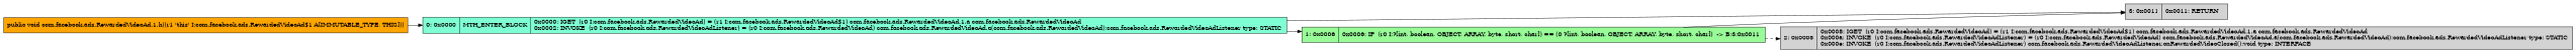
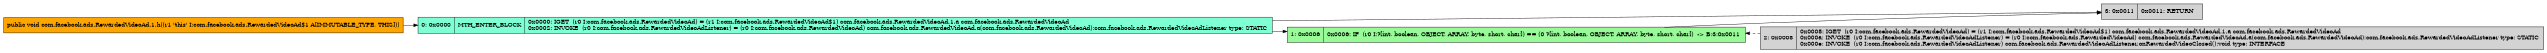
  digraph {
    rankdir=LR
    node [fillcolor=lightgrey shape=record style=filled]
    n1 [fillcolor=aquamarine label="{0\:\ 0x0000|MTH_ENTER_BLOCK\l|0x0000: IGET  (r0 I:com.facebook.ads.RewardedVideoAd) = (r1 I:com.facebook.ads.RewardedVideoAd$1) com.facebook.ads.RewardedVideoAd.1.a com.facebook.ads.RewardedVideoAd \l0x0002: INVOKE  (r0 I:com.facebook.ads.RewardedVideoAdListener) = (r0 I:com.facebook.ads.RewardedVideoAd) com.facebook.ads.RewardedVideoAd.a(com.facebook.ads.RewardedVideoAd):com.facebook.ads.RewardedVideoAdListener type: STATIC \l}"]
    n2 [fillcolor=palegreen label="{1\:\ 0x0006|0x0006: IF  (r0 I:?[int, boolean, OBJECT, ARRAY, byte, short, char]) == (0 ?[int, boolean, OBJECT, ARRAY, byte, short, char])  \-\> B:3:0x0011 \l}"]
    n3 [label="{3\:\ 0x0011|0x0011: RETURN   \l}"]
    n4 [label="{2\:\ 0x0008|0x0008: IGET  (r0 I:com.facebook.ads.RewardedVideoAd) = (r1 I:com.facebook.ads.RewardedVideoAd$1) com.facebook.ads.RewardedVideoAd.1.a com.facebook.ads.RewardedVideoAd \l0x000a: INVOKE  (r0 I:com.facebook.ads.RewardedVideoAdListener) = (r0 I:com.facebook.ads.RewardedVideoAd) com.facebook.ads.RewardedVideoAd.a(com.facebook.ads.RewardedVideoAd):com.facebook.ads.RewardedVideoAdListener type: STATIC \l0x000e: INVOKE  (r0 I:com.facebook.ads.RewardedVideoAdListener) com.facebook.ads.RewardedVideoAdListener.onRewardedVideoClosed():void type: INTERFACE \l}"]
    n5 [fillcolor=orange label="{public void com.facebook.ads.RewardedVideoAd.1.h((r1 'this' I:com.facebook.ads.RewardedVideoAd$1 A[IMMUTABLE_TYPE, THIS])) }"]
    n1 -> n2
    n1 -> n3
    n2 -> n3
-   n2 -> n4 [style=dashed]
+   n4 -> n2 [style=dashed]
    n5 -> n1
  }
